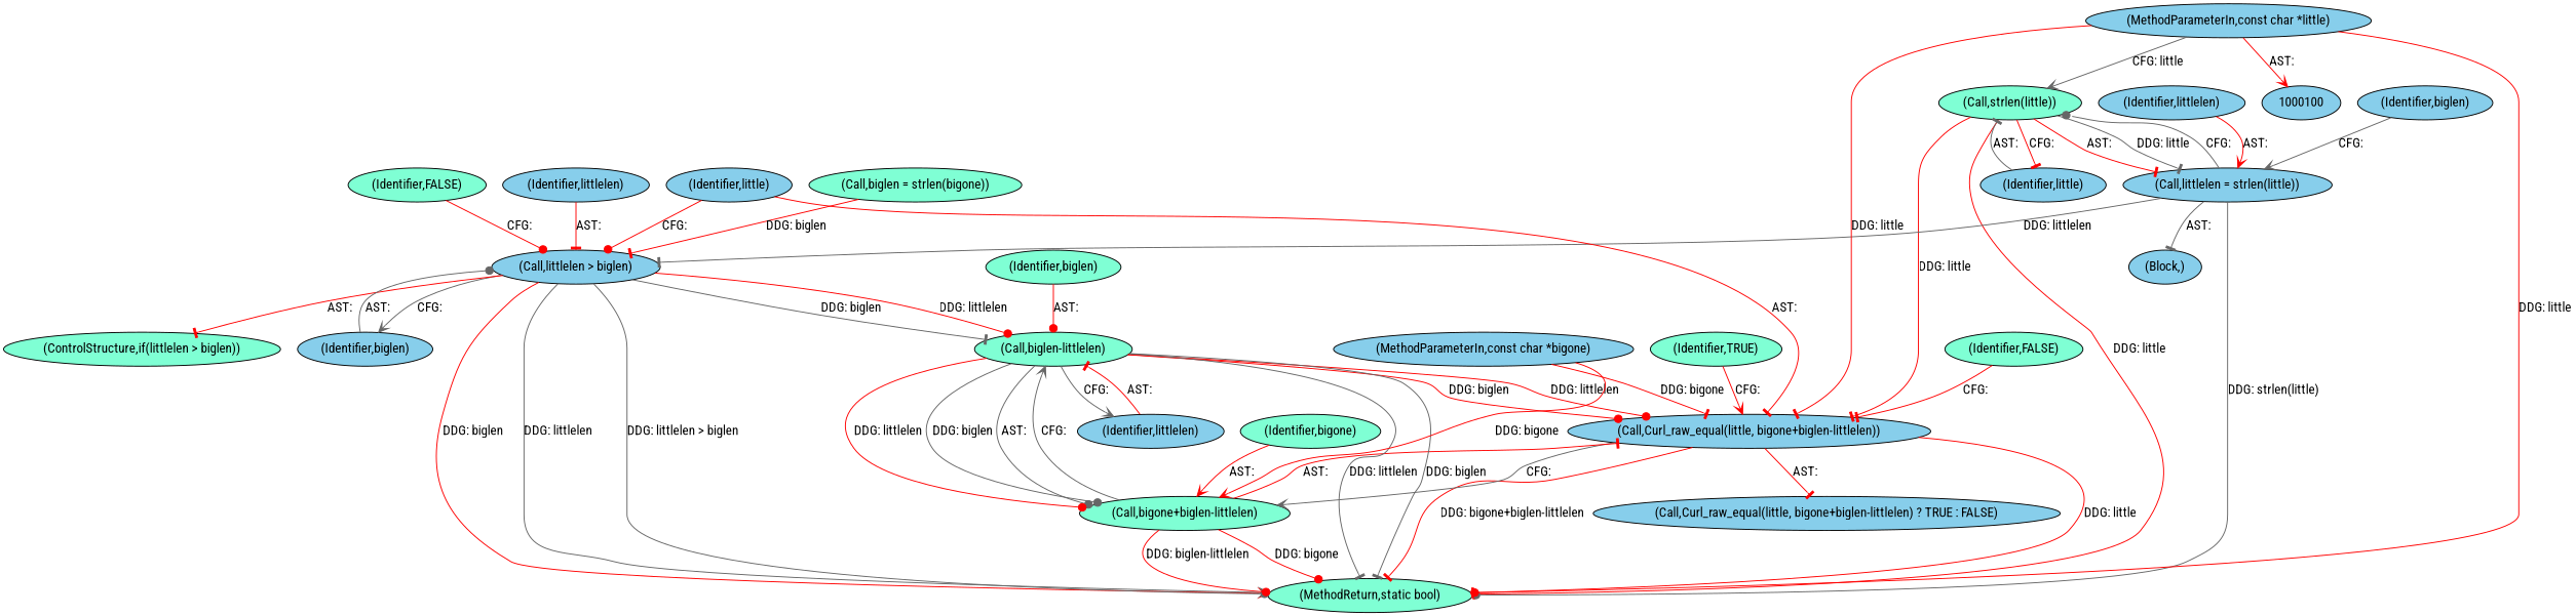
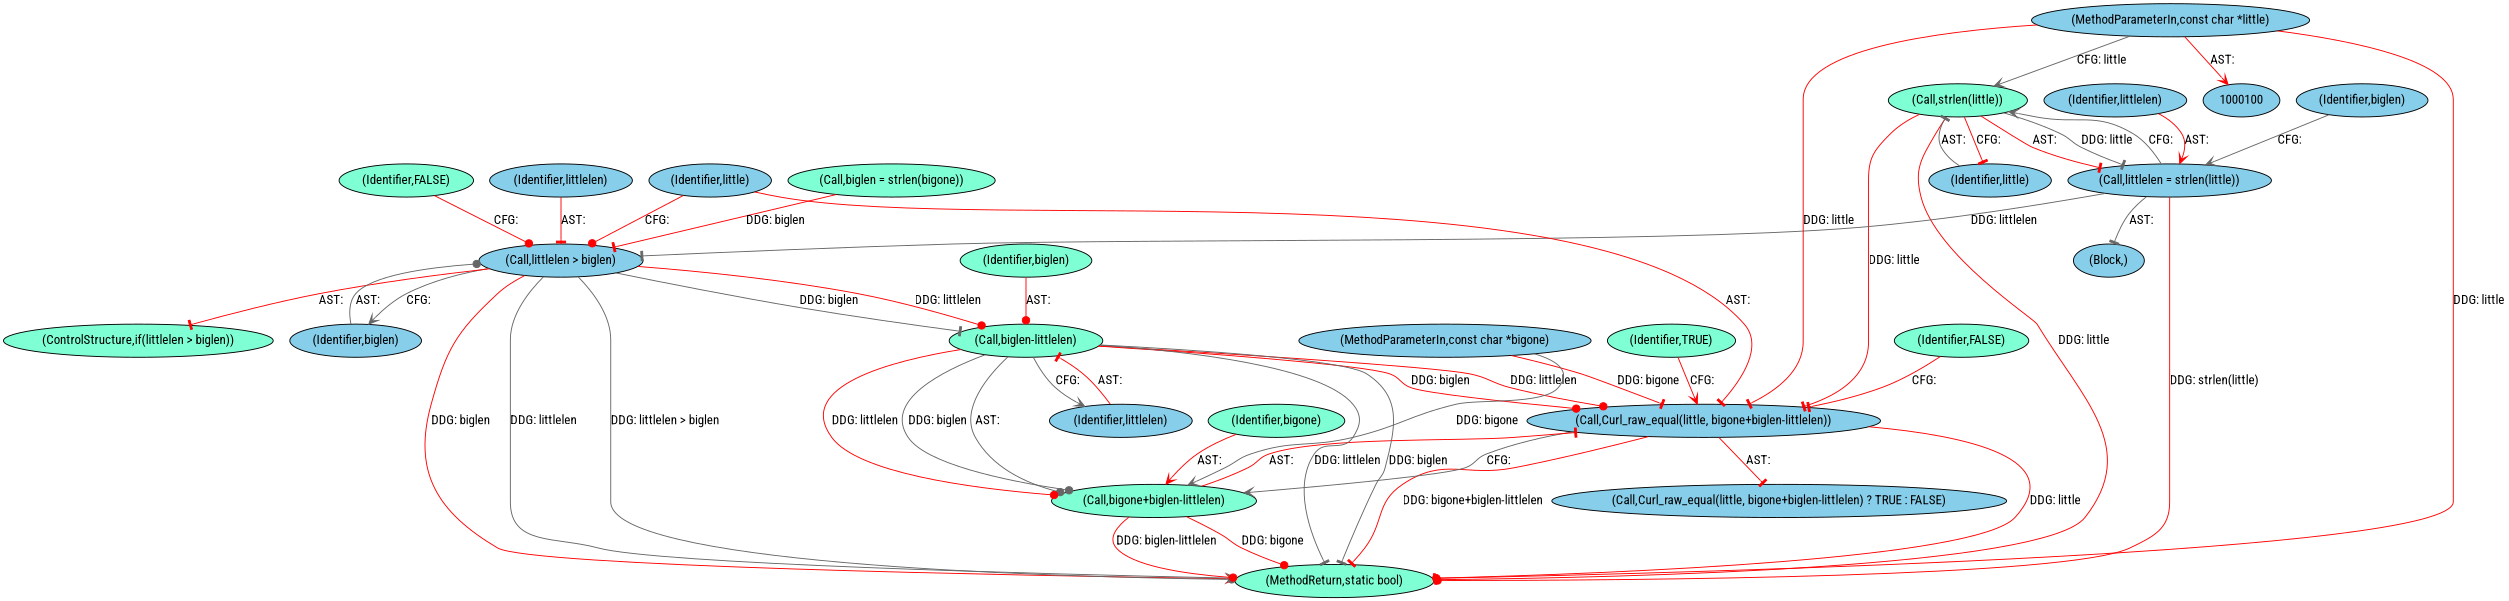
  digraph {
    fontname="Roboto Condensed"
    node [fillcolor=skyblue fontname="Roboto Condensed" style=filled]
    edge [arrowhead=tee color=red fontname="Roboto Condensed"]
    n1 [fillcolor=aquamarine label="(Call,strlen(little))"]
    n2 [label="(Call,littlelen = strlen(little))"]
    n3 [label="(Call,Curl_raw_equal(little, bigone+biglen-littlelen))"]
    n4 [label="(Identifier,little)"]
    n5 [fillcolor=aquamarine label="(MethodReturn,static bool)"]
    n6 [label="(Call,littlelen > biglen)"]
    n7 [label="(Block,)"]
    n8 [fillcolor=aquamarine label="(Call,bigone+biglen-littlelen)"]
    n9 [label="(Call,Curl_raw_equal(little, bigone+biglen-littlelen) ? TRUE : FALSE)"]
    n10 [label="(MethodParameterIn,const char *little)"]
    1000100
    n12 [fillcolor=aquamarine label="(Call,biglen-littlelen)"]
    n13 [label="(Identifier,biglen)"]
    n14 [fillcolor=aquamarine label="(ControlStructure,if(littlelen > biglen))"]
    n15 [label="(Identifier,littlelen)"]
    n16 [fillcolor=aquamarine label="(Identifier,FALSE)"]
    n17 [label="(Identifier,biglen)"]
    n18 [fillcolor=aquamarine label="(Call,biglen = strlen(bigone))"]
    n19 [fillcolor=aquamarine label="(Identifier,FALSE)"]
    n20 [fillcolor=aquamarine label="(Identifier,TRUE)"]
    n21 [fillcolor=aquamarine label="(Identifier,bigone)"]
    n22 [fillcolor=aquamarine label="(Identifier,biglen)"]
    n23 [label="(Identifier,littlelen)"]
    n24 [label="(MethodParameterIn,const char *bigone)"]
    n25 [label="(Identifier,littlelen)"]
    n26 [label="(Identifier,little)"]
    n1 -> n2 [label="AST: "]
    n1 -> n2 [color=gray40 label="DDG: little"]
    n1 -> n3 [label="DDG: little"]
    n1 -> n4 [label="CFG: "]
    n1 -> n5 [label="DDG: little"]
-   n2 -> n1 [arrowhead=dot color=gray40 label="CFG: "]
-   n2 -> n5 [arrowhead=dot color=gray40 label="DDG: strlen(little)"]
+   n2 -> n1 [arrowhead=vee color=gray40 label="CFG: "]
+   n2 -> n5 [arrowhead=dot label="DDG: strlen(little)"]
    n2 -> n6 [color=gray40 label="DDG: littlelen"]
    n2 -> n7 [color=gray40 label="AST: "]
    n3 -> n5 [arrowhead=dot label="DDG: little"]
    n3 -> n5 [label="DDG: bigone+biglen-littlelen"]
    n3 -> n8 [arrowhead=vee color=gray40 label="CFG: "]
    n3 -> n9 [label="AST: "]
    n4 -> n1 [color=gray40 label="AST: "]
    n6 -> n5 [arrowhead=vee label="DDG: biglen"]
    n6 -> n5 [arrowhead=vee color=gray40 label="DDG: littlelen"]
    n6 -> n5 [arrowhead=dot color=gray40 label="DDG: littlelen > biglen"]
    n6 -> n12 [color=gray40 label="DDG: biglen"]
    n6 -> n12 [arrowhead=dot label="DDG: littlelen"]
    n6 -> n13 [arrowhead=vee color=gray40 label="CFG: "]
    n6 -> n14 [label="AST: "]
    n8 -> n3 [label="AST: "]
    n8 -> n5 [arrowhead=dot label="DDG: bigone"]
    n8 -> n5 [arrowhead=dot label="DDG: biglen-littlelen"]
-   n8 -> n12 [arrowhead=vee color=gray40 label="CFG: "]
    n10 -> n1 [arrowhead=vee color=gray40 label="CFG: little"]
    n10 -> n3 [label="DDG: little"]
    n10 -> n5 [label="DDG: little"]
    n10 -> 1000100 [arrowhead=vee label="AST: "]
    n12 -> n3 [arrowhead=dot label="DDG: biglen"]
    n12 -> n3 [arrowhead=dot label="DDG: littlelen"]
    n12 -> n5 [color=gray40 label="DDG: biglen"]
    n12 -> n5 [color=gray40 label="DDG: littlelen"]
    n12 -> n8 [arrowhead=dot color=gray40 label="AST: "]
    n12 -> n8 [arrowhead=dot color=gray40 label="DDG: biglen"]
    n12 -> n8 [arrowhead=dot label="DDG: littlelen"]
    n12 -> n15 [arrowhead=vee color=gray40 label="CFG: "]
    n13 -> n6 [arrowhead=dot color=gray40 label="AST: "]
    n15 -> n12 [label="AST: "]
    n16 -> n3 [label="CFG: "]
    n17 -> n2 [arrowhead=vee color=gray40 label="CFG: "]
    n18 -> n6 [label="DDG: biglen"]
    n19 -> n6 [arrowhead=dot label="CFG: "]
    n20 -> n3 [arrowhead=vee label="CFG: "]
    n21 -> n8 [arrowhead=vee label="AST: "]
    n22 -> n12 [arrowhead=dot label="AST: "]
    n23 -> n2 [arrowhead=vee label="AST: "]
    n24 -> n3 [label="DDG: bigone"]
-   n24 -> n8 [arrowhead=vee label="DDG: bigone"]
+   n24 -> n8 [arrowhead=vee color=gray40 label="DDG: bigone"]
    n25 -> n6 [label="AST: "]
    n26 -> n3 [label="AST: "]
    n26 -> n6 [arrowhead=dot label="CFG: "]
  }
